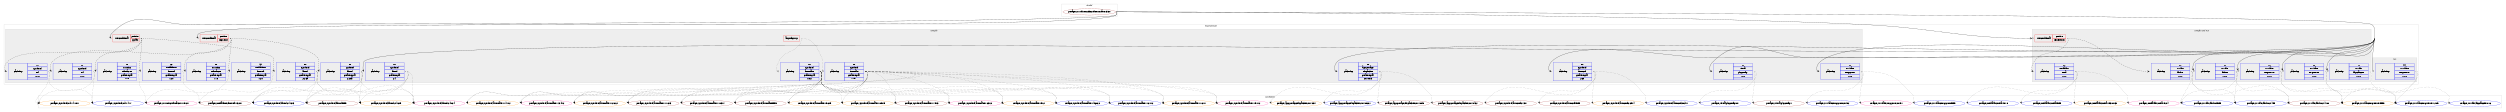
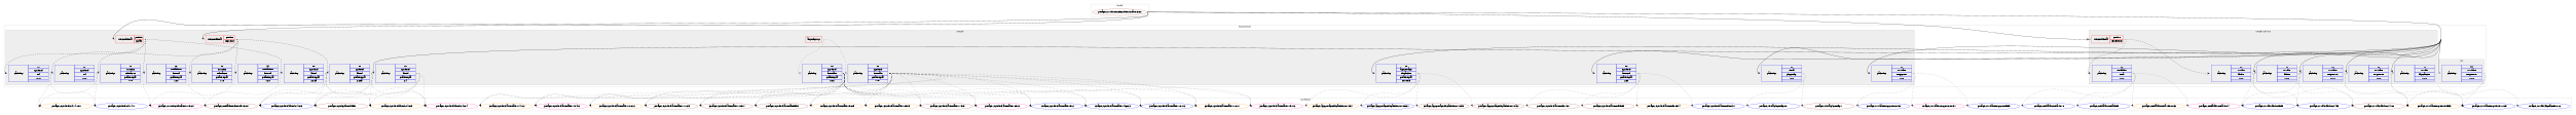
  digraph {
    compound=true
    concentrate=true
    fontname="DejaVu Serif"
    fontsize=10
    newrank=true
    rankdir=TB
    ranksep=1.5
    node [color=blue fontname="DejaVu Serif" fontsize=10]
    edge [arrowhead=vee fontname="DejaVu Serif" headport=w style=dotted tailport=e weight=100]
    n1 [color=brown label="portage://x11-drivers/xf86-video-vmware-13.3.0" width=4]
    n2 [label=<<TABLE BORDER="0" CELLBORDER="1" CELLSPACING="0" CELLPADDING="4" WIDTH="220"><TR><TD ROWSPAN="6" CELLPADDING="30">pack_dep</TD></TR><TR><TD WIDTH="110">no</TD></TR><TR><TD>sys-devel</TD></TR><TR><TD>automake</TD></TR><TR><TD>greaterequal</TD></TR><TR><TD>1.16.1</TD></TR></TABLE>> shape=none]
    n3 [label=<<TABLE BORDER="0" CELLBORDER="1" CELLSPACING="0" CELLPADDING="4" WIDTH="220"><TR><TD ROWSPAN="6" CELLPADDING="30">pack_dep</TD></TR><TR><TD WIDTH="110">no</TD></TR><TR><TD>sys-devel</TD></TR><TR><TD>automake</TD></TR><TR><TD>greaterequal</TD></TR><TR><TD>1.15.1</TD></TR></TABLE>> shape=none]
    n4 [color=red label=<<TABLE BORDER="0" CELLBORDER="1" CELLSPACING="0" CELLPADDING="4"><TR><TD CELLPADDING="10">any_of_group</TD></TR></TABLE>> shape=none]
    n5 [label=<<TABLE BORDER="0" CELLBORDER="1" CELLSPACING="0" CELLPADDING="4" WIDTH="220"><TR><TD ROWSPAN="6" CELLPADDING="30">pack_dep</TD></TR><TR><TD WIDTH="110">no</TD></TR><TR><TD>sys-devel</TD></TR><TR><TD>libtool</TD></TR><TR><TD>greaterequal</TD></TR><TR><TD>2.2.6a</TD></TR></TABLE>> shape=none]
    n6 [label=<<TABLE BORDER="0" CELLBORDER="1" CELLSPACING="0" CELLPADDING="4" WIDTH="220"><TR><TD ROWSPAN="6" CELLPADDING="30">pack_dep</TD></TR><TR><TD WIDTH="110">no</TD></TR><TR><TD>sys-devel</TD></TR><TR><TD>m4</TD></TR><TR><TD>none</TD></TR><TR><TD></TD></TR></TABLE>> shape=none]
    n7 [label=<<TABLE BORDER="0" CELLBORDER="1" CELLSPACING="0" CELLPADDING="4" WIDTH="220"><TR><TD ROWSPAN="6" CELLPADDING="30">pack_dep</TD></TR><TR><TD WIDTH="110">no</TD></TR><TR><TD>x11-misc</TD></TR><TR><TD>util-macros</TD></TR><TR><TD>greaterequal</TD></TR><TR><TD>1.18</TD></TR></TABLE>> shape=none]
    n8 [label=<<TABLE BORDER="0" CELLBORDER="1" CELLSPACING="0" CELLPADDING="4" WIDTH="220"><TR><TD ROWSPAN="6" CELLPADDING="30">pack_dep</TD></TR><TR><TD WIDTH="110">no</TD></TR><TR><TD>media-fonts</TD></TR><TR><TD>font-util</TD></TR><TR><TD>greaterequal</TD></TR><TR><TD>1.2.0</TD></TR></TABLE>> shape=none]
    n9 [color=red label=<<TABLE BORDER="0" CELLBORDER="1" CELLSPACING="0" CELLPADDING="4"><TR><TD ROWSPAN="3" CELLPADDING="10">use_conditional</TD></TR><TR><TD>positive</TD></TR><TR><TD>ppc-aix</TD></TR></TABLE>> shape=none]
    n10 [label=<<TABLE BORDER="0" CELLBORDER="1" CELLSPACING="0" CELLPADDING="4" WIDTH="220"><TR><TD ROWSPAN="6" CELLPADDING="30">pack_dep</TD></TR><TR><TD WIDTH="110">no</TD></TR><TR><TD>x11-misc</TD></TR><TR><TD>util-macros</TD></TR><TR><TD>greaterequal</TD></TR><TR><TD>1.18</TD></TR></TABLE>> shape=none]
    n11 [label=<<TABLE BORDER="0" CELLBORDER="1" CELLSPACING="0" CELLPADDING="4" WIDTH="220"><TR><TD ROWSPAN="6" CELLPADDING="30">pack_dep</TD></TR><TR><TD WIDTH="110">no</TD></TR><TR><TD>sys-devel</TD></TR><TR><TD>libtool</TD></TR><TR><TD>greaterequal</TD></TR><TR><TD>2.2.6a</TD></TR></TABLE>> shape=none]
    n12 [label=<<TABLE BORDER="0" CELLBORDER="1" CELLSPACING="0" CELLPADDING="4" WIDTH="220"><TR><TD ROWSPAN="6" CELLPADDING="30">pack_dep</TD></TR><TR><TD WIDTH="110">no</TD></TR><TR><TD>sys-devel</TD></TR><TR><TD>m4</TD></TR><TR><TD>none</TD></TR><TR><TD></TD></TR></TABLE>> shape=none]
    n13 [label=<<TABLE BORDER="0" CELLBORDER="1" CELLSPACING="0" CELLPADDING="4" WIDTH="220"><TR><TD ROWSPAN="6" CELLPADDING="30">pack_dep</TD></TR><TR><TD WIDTH="110">no</TD></TR><TR><TD>media-fonts</TD></TR><TR><TD>font-util</TD></TR><TR><TD>greaterequal</TD></TR><TR><TD>1.2.0</TD></TR></TABLE>> shape=none]
    n14 [color=red label=<<TABLE BORDER="0" CELLBORDER="1" CELLSPACING="0" CELLPADDING="4"><TR><TD ROWSPAN="3" CELLPADDING="10">use_conditional</TD></TR><TR><TD>positive</TD></TR><TR><TD>x86-winnt</TD></TR></TABLE>> shape=none]
    n15 [label=<<TABLE BORDER="0" CELLBORDER="1" CELLSPACING="0" CELLPADDING="4" WIDTH="220"><TR><TD ROWSPAN="6" CELLPADDING="30">pack_dep</TD></TR><TR><TD WIDTH="110">no</TD></TR><TR><TD>app-portage</TD></TR><TR><TD>elt-patches</TD></TR><TR><TD>greaterequal</TD></TR><TR><TD>20170815</TD></TR></TABLE>> shape=none]
    n16 [label=<<TABLE BORDER="0" CELLBORDER="1" CELLSPACING="0" CELLPADDING="4" WIDTH="220"><TR><TD ROWSPAN="6" CELLPADDING="30">pack_dep</TD></TR><TR><TD WIDTH="110">no</TD></TR><TR><TD>sys-devel</TD></TR><TR><TD>autoconf</TD></TR><TR><TD>greaterequal</TD></TR><TR><TD>2.69</TD></TR></TABLE>> shape=none]
    n17 [label=<<TABLE BORDER="0" CELLBORDER="1" CELLSPACING="0" CELLPADDING="4" WIDTH="220"><TR><TD ROWSPAN="6" CELLPADDING="30">pack_dep</TD></TR><TR><TD WIDTH="110">no</TD></TR><TR><TD>sys-devel</TD></TR><TR><TD>libtool</TD></TR><TR><TD>greaterequal</TD></TR><TR><TD>2.4</TD></TR></TABLE>> shape=none]
    n18 [label=<<TABLE BORDER="0" CELLBORDER="1" CELLSPACING="0" CELLPADDING="4" WIDTH="220"><TR><TD ROWSPAN="6" CELLPADDING="30">pack_dep</TD></TR><TR><TD WIDTH="110">no</TD></TR><TR><TD>virtual</TD></TR><TR><TD>pkgconfig</TD></TR><TR><TD>none</TD></TR><TR><TD></TD></TR></TABLE>> shape=none]
    n19 [label=<<TABLE BORDER="0" CELLBORDER="1" CELLSPACING="0" CELLPADDING="4" WIDTH="220"><TR><TD ROWSPAN="6" CELLPADDING="30">pack_dep</TD></TR><TR><TD WIDTH="110">no</TD></TR><TR><TD>x11-base</TD></TR><TR><TD>xorg-proto</TD></TR><TR><TD>none</TD></TR><TR><TD></TD></TR></TABLE>> shape=none]
    n20 [label=<<TABLE BORDER="0" CELLBORDER="1" CELLSPACING="0" CELLPADDING="4" WIDTH="220"><TR><TD ROWSPAN="6" CELLPADDING="30">pack_dep</TD></TR><TR><TD WIDTH="110">no</TD></TR><TR><TD>x11-base</TD></TR><TR><TD>xorg-server</TD></TR><TR><TD>none</TD></TR><TR><TD></TD></TR></TABLE>> shape=none]
    n21 [label=<<TABLE BORDER="0" CELLBORDER="1" CELLSPACING="0" CELLPADDING="4" WIDTH="220"><TR><TD ROWSPAN="6" CELLPADDING="30">pack_dep</TD></TR><TR><TD WIDTH="110">no</TD></TR><TR><TD>x11-libs</TD></TR><TR><TD>libdrm</TD></TR><TR><TD>none</TD></TR><TR><TD></TD></TR></TABLE>> shape=none]
    n22 [label=<<TABLE BORDER="0" CELLBORDER="1" CELLSPACING="0" CELLPADDING="4" WIDTH="220"><TR><TD ROWSPAN="6" CELLPADDING="30">pack_dep</TD></TR><TR><TD WIDTH="110">no</TD></TR><TR><TD>media-libs</TD></TR><TR><TD>mesa</TD></TR><TR><TD>none</TD></TR><TR><TD></TD></TR></TABLE>> shape=none]
    n23 [color=red label=<<TABLE BORDER="0" CELLBORDER="1" CELLSPACING="0" CELLPADDING="4"><TR><TD ROWSPAN="3" CELLPADDING="10">use_conditional</TD></TR><TR><TD>positive</TD></TR><TR><TD>kernel_linux</TD></TR></TABLE>> shape=none]
    n24 [label=<<TABLE BORDER="0" CELLBORDER="1" CELLSPACING="0" CELLPADDING="4" WIDTH="220"><TR><TD ROWSPAN="6" CELLPADDING="30">pack_dep</TD></TR><TR><TD WIDTH="110">no</TD></TR><TR><TD>x11-base</TD></TR><TR><TD>xorg-server</TD></TR><TR><TD>none</TD></TR><TR><TD></TD></TR></TABLE>> shape=none]
    n25 [label=<<TABLE BORDER="0" CELLBORDER="1" CELLSPACING="0" CELLPADDING="4" WIDTH="220"><TR><TD ROWSPAN="6" CELLPADDING="30">pack_dep</TD></TR><TR><TD WIDTH="110">no</TD></TR><TR><TD>x11-libs</TD></TR><TR><TD>libdrm</TD></TR><TR><TD>none</TD></TR><TR><TD></TD></TR></TABLE>> shape=none]
    n26 [label=<<TABLE BORDER="0" CELLBORDER="1" CELLSPACING="0" CELLPADDING="4" WIDTH="220"><TR><TD ROWSPAN="6" CELLPADDING="30">pack_dep</TD></TR><TR><TD WIDTH="110">no</TD></TR><TR><TD>x11-libs</TD></TR><TR><TD>libpciaccess</TD></TR><TR><TD>none</TD></TR><TR><TD></TD></TR></TABLE>> shape=none]
    n27 [label=<<TABLE BORDER="0" CELLBORDER="1" CELLSPACING="0" CELLPADDING="4" WIDTH="220"><TR><TD ROWSPAN="6" CELLPADDING="30">pack_dep</TD></TR><TR><TD WIDTH="110">no</TD></TR><TR><TD>x11-base</TD></TR><TR><TD>xorg-server</TD></TR><TR><TD>none</TD></TR><TR><TD></TD></TR></TABLE>> shape=none]
    n28 [color=brown label="portage://sys-devel/automake-1.10.3-r7" width=4]
    n29 [color=brown label="portage://sys-devel/automake-1.11.6-r3" width=4]
    n30 [color=darkorange label="portage://sys-devel/automake-1.12.6-r2" width=4]
    n31 [color=deeppink label="portage://sys-devel/automake-1.13.4-r2" width=4]
    n32 [color=darkorange label="portage://sys-devel/automake-1.14.1-r2" width=4]
    n33 [color=deeppink label="portage://sys-devel/automake-1.15.1-r2" width=4]
    n34 [color=darkorange label="portage://sys-devel/automake-1.16.1-r1" width=4]
    n35 [label="portage://sys-devel/automake-1.16.1-r2" width=4]
    n36 [label="portage://sys-devel/automake-1.4_p6-r2" width=4]
-   n37 [color=darkorange label="portage://sys-devel/automake-1.5-r2" width=4]
+   n37 [label="portage://sys-devel/automake-1.5-r2" width=4]
    n38 [color=deeppink label="portage://sys-devel/automake-1.6.3-r2" width=4]
    n39 [color=brown label="portage://sys-devel/automake-1.7.9-r3" width=4]
    n40 [color=darkorange label="portage://sys-devel/automake-1.8.5-r5" width=4]
    n41 [color=darkorange label="portage://sys-devel/automake-1.9.6-r5" width=4]
    n42 [color=brown label="portage://sys-devel/automake-9999" width=4]
    n43 [label="portage://sys-devel/libtool-2.4.6-r3" width=4]
    n44 [color=deeppink label="portage://sys-devel/libtool-2.4.6-r4" width=4]
    n45 [color=darkorange label="portage://sys-devel/libtool-2.4.6-r5" width=4]
-   n46 [color=brown label="portage://sys-devel/libtool-9999" width=4]
+   n46 [color=brown label="portage://sys-dep/libtool-9999" width=4]
    n47 [label="portage://sys-devel/m4-1.4.17" width=4]
    n48 [color=darkorange label="portage://sys-devel/m4-1.4.18-r1" width=4]
    n49 [color=deeppink label="portage://x11-misc/util-macros-1.19.2-r1" width=4]
    n50 [color=brown label="portage://media-fonts/font-util-1.3.2-r1" width=4]
    n51 [color=darkorange label="portage://app-portage/elt-patches-20170317" width=4]
    n52 [color=brown label="portage://app-portage/elt-patches-20170422" width=4]
    n53 [color=brown label="portage://app-portage/elt-patches-20170815" width=4]
    n54 [label="portage://app-portage/elt-patches-20170826.1" width=4]
    n55 [color=brown label="portage://sys-devel/autoconf-2.13-r1" width=4]
    n56 [label="portage://sys-devel/autoconf-2.64-r1" width=4]
    n57 [color=darkorange label="portage://sys-devel/autoconf-2.69-r4" width=4]
    n58 [color=brown label="portage://sys-devel/autoconf-9999" width=4]
    n59 [label="portage://virtual/pkgconfig-0-r1" width=4]
    n60 [color=brown label="portage://virtual/pkgconfig-1" width=4]
    n61 [color=deeppink label="portage://x11-base/xorg-proto-2019.1" width=4]
    n62 [label="portage://x11-base/xorg-proto-2019.2" width=4]
    n63 [label="portage://x11-base/xorg-proto-9999" width=4]
    n64 [color=brown label="portage://x11-libs/libdrm-2.4.100" width=4]
    n65 [label="portage://x11-libs/libdrm-2.4.99" width=4]
    n66 [label="portage://x11-libs/libdrm-9999" width=4]
    n67 [label="portage://media-libs/mesa-19.1.8" width=4]
    n68 [color=deeppink label="portage://media-libs/mesa-19.2.4" width=4]
    n69 [color=darkorange label="portage://media-libs/mesa-19.3.0_rc3" width=4]
    n70 [label="portage://media-libs/mesa-9999" width=4]
    n71 [label="portage://x11-base/xorg-server-1.20.5" width=4]
    n72 [color=darkorange label="portage://x11-base/xorg-server-9999" width=4]
    n73 [label="portage://x11-libs/libpciaccess-0.16" width=4]
    subgraph cluster_1 {
      color=gray
      label=<<i>ebuild</i>>
      rank=same
      n1
    }
    subgraph cluster_2 {
      color=gray
      label=<<i>dependencies</i>>
      subgraph cluster_3 {
        color=gray
        fillcolor="#eeeeee"
        label=<<i>compile</i>>
        style=filled
        subgraph sub_4 {
          color=gray
          fillcolor="#eeeeee"
          label=<<i>compile</i>>
          style=filled
          n4
          subgraph sub_5 {
            color=gray
            fillcolor="#eeeeee"
            label=<<i>compile</i>>
            style=filled
            n2
          }
          subgraph sub_6 {
            color=gray
            fillcolor="#eeeeee"
            label=<<i>compile</i>>
            style=filled
            n3
          }
        }
        subgraph sub_7 {
          color=gray
          fillcolor="#eeeeee"
          label=<<i>compile</i>>
          style=filled
          n9
          subgraph sub_8 {
            color=gray
            fillcolor="#eeeeee"
            label=<<i>compile</i>>
            style=filled
            n5
          }
          subgraph sub_9 {
            color=gray
            fillcolor="#eeeeee"
            label=<<i>compile</i>>
            style=filled
            n6
          }
          subgraph sub_10 {
            color=gray
            fillcolor="#eeeeee"
            label=<<i>compile</i>>
            style=filled
            n7
          }
          subgraph sub_11 {
            color=gray
            fillcolor="#eeeeee"
            label=<<i>compile</i>>
            style=filled
            n8
          }
        }
        subgraph sub_12 {
          color=gray
          fillcolor="#eeeeee"
          label=<<i>compile</i>>
          style=filled
          n14
          subgraph sub_13 {
            color=gray
            fillcolor="#eeeeee"
            label=<<i>compile</i>>
            style=filled
            n10
          }
          subgraph sub_14 {
            color=gray
            fillcolor="#eeeeee"
            label=<<i>compile</i>>
            style=filled
            n11
          }
          subgraph sub_15 {
            color=gray
            fillcolor="#eeeeee"
            label=<<i>compile</i>>
            style=filled
            n12
          }
          subgraph sub_16 {
            color=gray
            fillcolor="#eeeeee"
            label=<<i>compile</i>>
            style=filled
            n13
          }
        }
        subgraph sub_17 {
          color=gray
          fillcolor="#eeeeee"
          label=<<i>compile</i>>
          style=filled
          n15
        }
        subgraph sub_18 {
          color=gray
          fillcolor="#eeeeee"
          label=<<i>compile</i>>
          style=filled
          n16
        }
        subgraph sub_19 {
          color=gray
          fillcolor="#eeeeee"
          label=<<i>compile</i>>
          style=filled
          n17
        }
        subgraph sub_20 {
          color=gray
          fillcolor="#eeeeee"
          label=<<i>compile</i>>
          style=filled
          n18
        }
        subgraph sub_21 {
          color=gray
          fillcolor="#eeeeee"
          label=<<i>compile</i>>
          style=filled
          n19
        }
      }
      subgraph cluster_22 {
        color=gray
        fillcolor="#eeeeee"
        label=<<i>compile and run</i>>
        style=filled
        subgraph sub_23 {
          color=gray
          fillcolor="#eeeeee"
          label=<<i>compile and run</i>>
          style=filled
          n20
        }
        subgraph sub_24 {
          color=gray
          fillcolor="#eeeeee"
          label=<<i>compile and run</i>>
          style=filled
          n23
          subgraph sub_25 {
            color=gray
            fillcolor="#eeeeee"
            label=<<i>compile and run</i>>
            style=filled
            n21
          }
          subgraph sub_26 {
            color=gray
            fillcolor="#eeeeee"
            label=<<i>compile and run</i>>
            style=filled
            n22
          }
        }
        subgraph sub_27 {
          color=gray
          fillcolor="#eeeeee"
          label=<<i>compile and run</i>>
          style=filled
          n24
        }
        subgraph sub_28 {
          color=gray
          fillcolor="#eeeeee"
          label=<<i>compile and run</i>>
          style=filled
          n25
        }
        subgraph sub_29 {
          color=gray
          fillcolor="#eeeeee"
          label=<<i>compile and run</i>>
          style=filled
          n26
        }
      }
      subgraph cluster_30 {
        color=gray
        fillcolor="#eeeeee"
        label=<<i>run</i>>
        style=filled
        subgraph sub_31 {
          color=gray
          fillcolor="#eeeeee"
          label=<<i>run</i>>
          style=filled
          n27
        }
      }
    }
    subgraph cluster_32 {
      color=gray
      label=<<i>candidates</i>>
      rank=same
      subgraph sub_33 {
        color=black
        label=<<i>candidates</i>>
        nodesep=1
        rank=same
        n28
        n29
        n30
        n31
        n32
        n33
        n34
        n35
        n36
        n37
        n38
        n39
        n40
        n41
        n42
      }
      subgraph sub_34 {
        color=black
        label=<<i>candidates</i>>
        nodesep=1
        rank=same
        n28
        n29
        n30
        n31
        n32
        n33
        n34
        n35
        n36
        n37
        n38
        n39
        n40
        n41
        n42
      }
      subgraph sub_35 {
        color=black
        label=<<i>candidates</i>>
        nodesep=1
        rank=same
        n43
        n44
        n45
        n46
      }
      subgraph sub_36 {
        color=black
        label=<<i>candidates</i>>
        nodesep=1
        rank=same
        n47
        n48
      }
      subgraph sub_37 {
        color=black
        label=<<i>candidates</i>>
        nodesep=1
        rank=same
        n49
      }
      subgraph sub_38 {
        color=black
        label=<<i>candidates</i>>
        nodesep=1
        rank=same
        n50
      }
      subgraph sub_39 {
        color=black
        label=<<i>candidates</i>>
        nodesep=1
        rank=same
        n43
        n44
        n45
        n46
      }
      subgraph sub_40 {
        color=black
        label=<<i>candidates</i>>
        nodesep=1
        rank=same
        n47
        n48
      }
      subgraph sub_41 {
        color=black
        label=<<i>candidates</i>>
        nodesep=1
        rank=same
        n49
      }
      subgraph sub_42 {
        color=black
        label=<<i>candidates</i>>
        nodesep=1
        rank=same
        n43
        n44
        n45
        n46
      }
      subgraph sub_43 {
        color=black
        label=<<i>candidates</i>>
        nodesep=1
        rank=same
        n50
      }
      subgraph sub_44 {
        color=black
        label=<<i>candidates</i>>
        nodesep=1
        rank=same
        n51
        n52
        n53
        n54
      }
      subgraph sub_45 {
        color=black
        label=<<i>candidates</i>>
        nodesep=1
        rank=same
        n55
        n56
        n57
        n58
      }
      subgraph sub_46 {
        color=black
        label=<<i>candidates</i>>
        nodesep=1
        rank=same
        n59
        n60
      }
      subgraph sub_47 {
        color=black
        label=<<i>candidates</i>>
        nodesep=1
        rank=same
        n61
        n62
        n63
      }
      subgraph sub_48 {
        color=black
        label=<<i>candidates</i>>
        nodesep=1
        rank=same
        n64
        n65
        n66
      }
      subgraph sub_49 {
        color=black
        label=<<i>candidates</i>>
        nodesep=1
        rank=same
        n67
        n68
        n69
        n70
      }
      subgraph sub_50 {
        color=black
        label=<<i>candidates</i>>
        nodesep=1
        rank=same
        n71
        n72
      }
      subgraph sub_51 {
        color=black
        label=<<i>candidates</i>>
        nodesep=1
        rank=same
        n71
        n72
      }
      subgraph sub_52 {
        color=black
        label=<<i>candidates</i>>
        nodesep=1
        rank=same
        n64
        n65
        n66
      }
      subgraph sub_53 {
        color=black
        label=<<i>candidates</i>>
        nodesep=1
        rank=same
        n73
      }
      subgraph sub_54 {
        color=black
        label=<<i>candidates</i>>
        nodesep=1
        rank=same
        n71
        n72
      }
    }
    n1 -> n9 [style=solid weight=20]
    n1 -> n14 [style=solid weight=20]
    n1 -> n15 [style=solid weight=20]
    n1 -> n16 [style=solid weight=20]
    n1 -> n17 [style=solid weight=20]
    n1 -> n18 [style=solid weight=20]
    n1 -> n19 [style=solid weight=20]
    n1 -> n20 [arrowhead=odotvee style=solid weight=20]
    n1 -> n23 [arrowhead=odotvee style=solid weight=20]
    n1 -> n24 [arrowhead=odotvee style=solid weight=20]
    n1 -> n25 [arrowhead=odotvee style=solid weight=20]
    n1 -> n26 [arrowhead=odotvee style=solid weight=20]
    n1 -> n27 [arrowhead=odot style=solid weight=20]
    n2 -> n28
    n2 -> n29
    n2 -> n30
    n2 -> n31
    n2 -> n32
    n2 -> n33
    n2 -> n34
    n2 -> n35
    n2 -> n36
    n2 -> n37
    n2 -> n38
    n2 -> n39
    n2 -> n40
    n2 -> n41
    n2 -> n42
    n3 -> n28
    n3 -> n29
    n3 -> n30
    n3 -> n31
    n3 -> n32
    n3 -> n33
    n3 -> n34
    n3 -> n35
    n3 -> n36
    n3 -> n37
    n3 -> n38
    n3 -> n39
    n3 -> n40
    n3 -> n41
    n3 -> n42
    n4 -> n2 [arrowhead=oinv weight=20]
    n4 -> n3 [arrowhead=oinv weight=20]
    n5 -> n43
    n5 -> n44
    n5 -> n45
    n5 -> n46
    n6 -> n47
    n6 -> n48
    n7 -> n49
    n8 -> n50
    n9 -> n5 [style=dashed weight=20]
    n9 -> n6 [style=dashed weight=20]
    n9 -> n7 [style=dashed weight=20]
    n9 -> n8 [style=dashed weight=20]
    n10 -> n49
    n11 -> n43
    n11 -> n44
    n11 -> n45
    n11 -> n46
    n12 -> n47
    n12 -> n48
    n13 -> n50
    n14 -> n10 [style=dashed weight=20]
    n14 -> n11 [style=dashed weight=20]
    n14 -> n12 [style=dashed weight=20]
    n14 -> n13 [style=dashed weight=20]
    n15 -> n51
    n15 -> n52
    n15 -> n53
    n15 -> n54
    n16 -> n55
    n16 -> n56
    n16 -> n57
    n16 -> n58
    n17 -> n43
    n17 -> n44
    n17 -> n45
    n17 -> n46
    n18 -> n59
    n18 -> n60
    n19 -> n61
    n19 -> n62
    n19 -> n63
    n20 -> n71
    n20 -> n72
    n21 -> n64
    n21 -> n65
    n21 -> n66
    n22 -> n67
    n22 -> n68
    n22 -> n69
    n22 -> n70
    n23 -> n21 [style=dashed weight=20]
    n23 -> n22 [style=dashed weight=20]
    n24 -> n71
    n24 -> n72
    n25 -> n64
    n25 -> n65
    n25 -> n66
    n26 -> n73
    n27 -> n71
    n27 -> n72
  }
